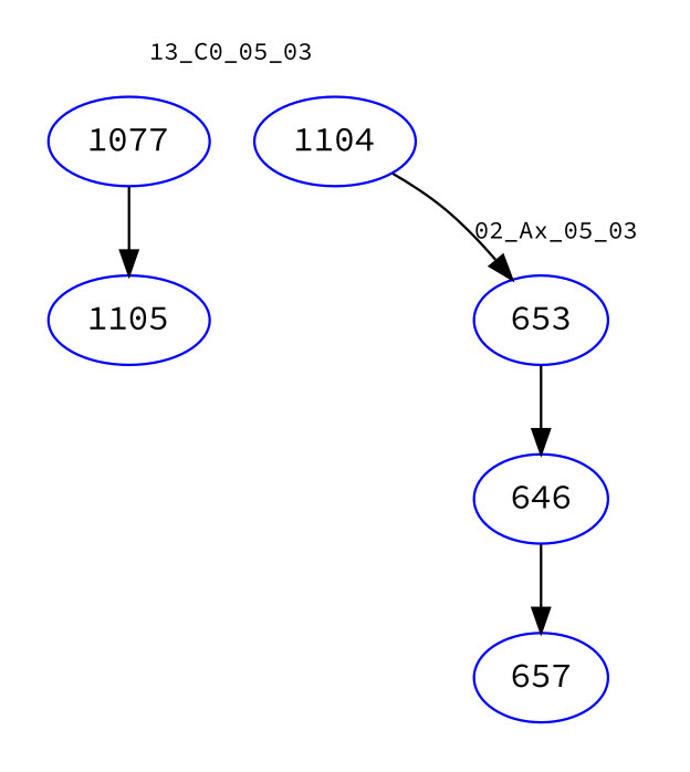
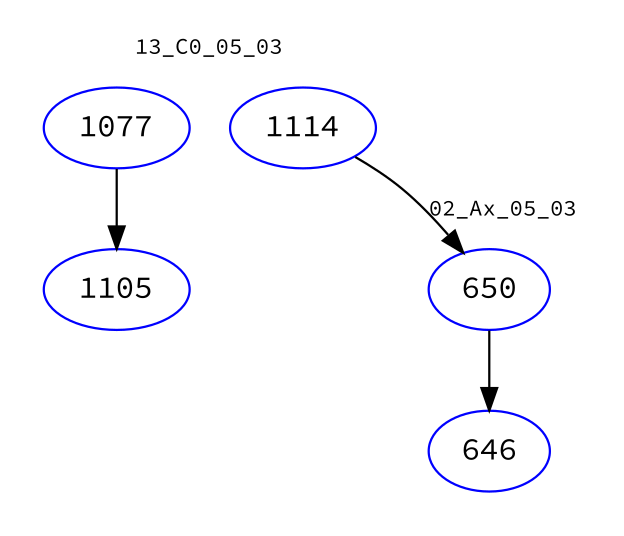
  digraph {
    fontname="Source Code Pro"
    node [color=blue fontname="Source Code Pro"]
    edge [color=black fontname="Source Code Pro"]
-   n1 [label=653]
+   n1 [label=650]
    n2 [label=646]
-   n3 [label=657]
-   n4 [label=1104]
+   n4 [label=1114]
    n5 [label=1077]
    n6 [label=1105]
    subgraph cluster_1 {
      color=white
      fontsize=10
      label="02_Ax_05_03"
      n1
      n2
-     n3
    }
    subgraph cluster_2 {
      color=white
      fontsize=10
      label="13_C0_05_03"
      n4
      n5
      n6
    }
    n1 -> n2
-   n2 -> n3
    n4 -> n1
    n5 -> n6
  }
